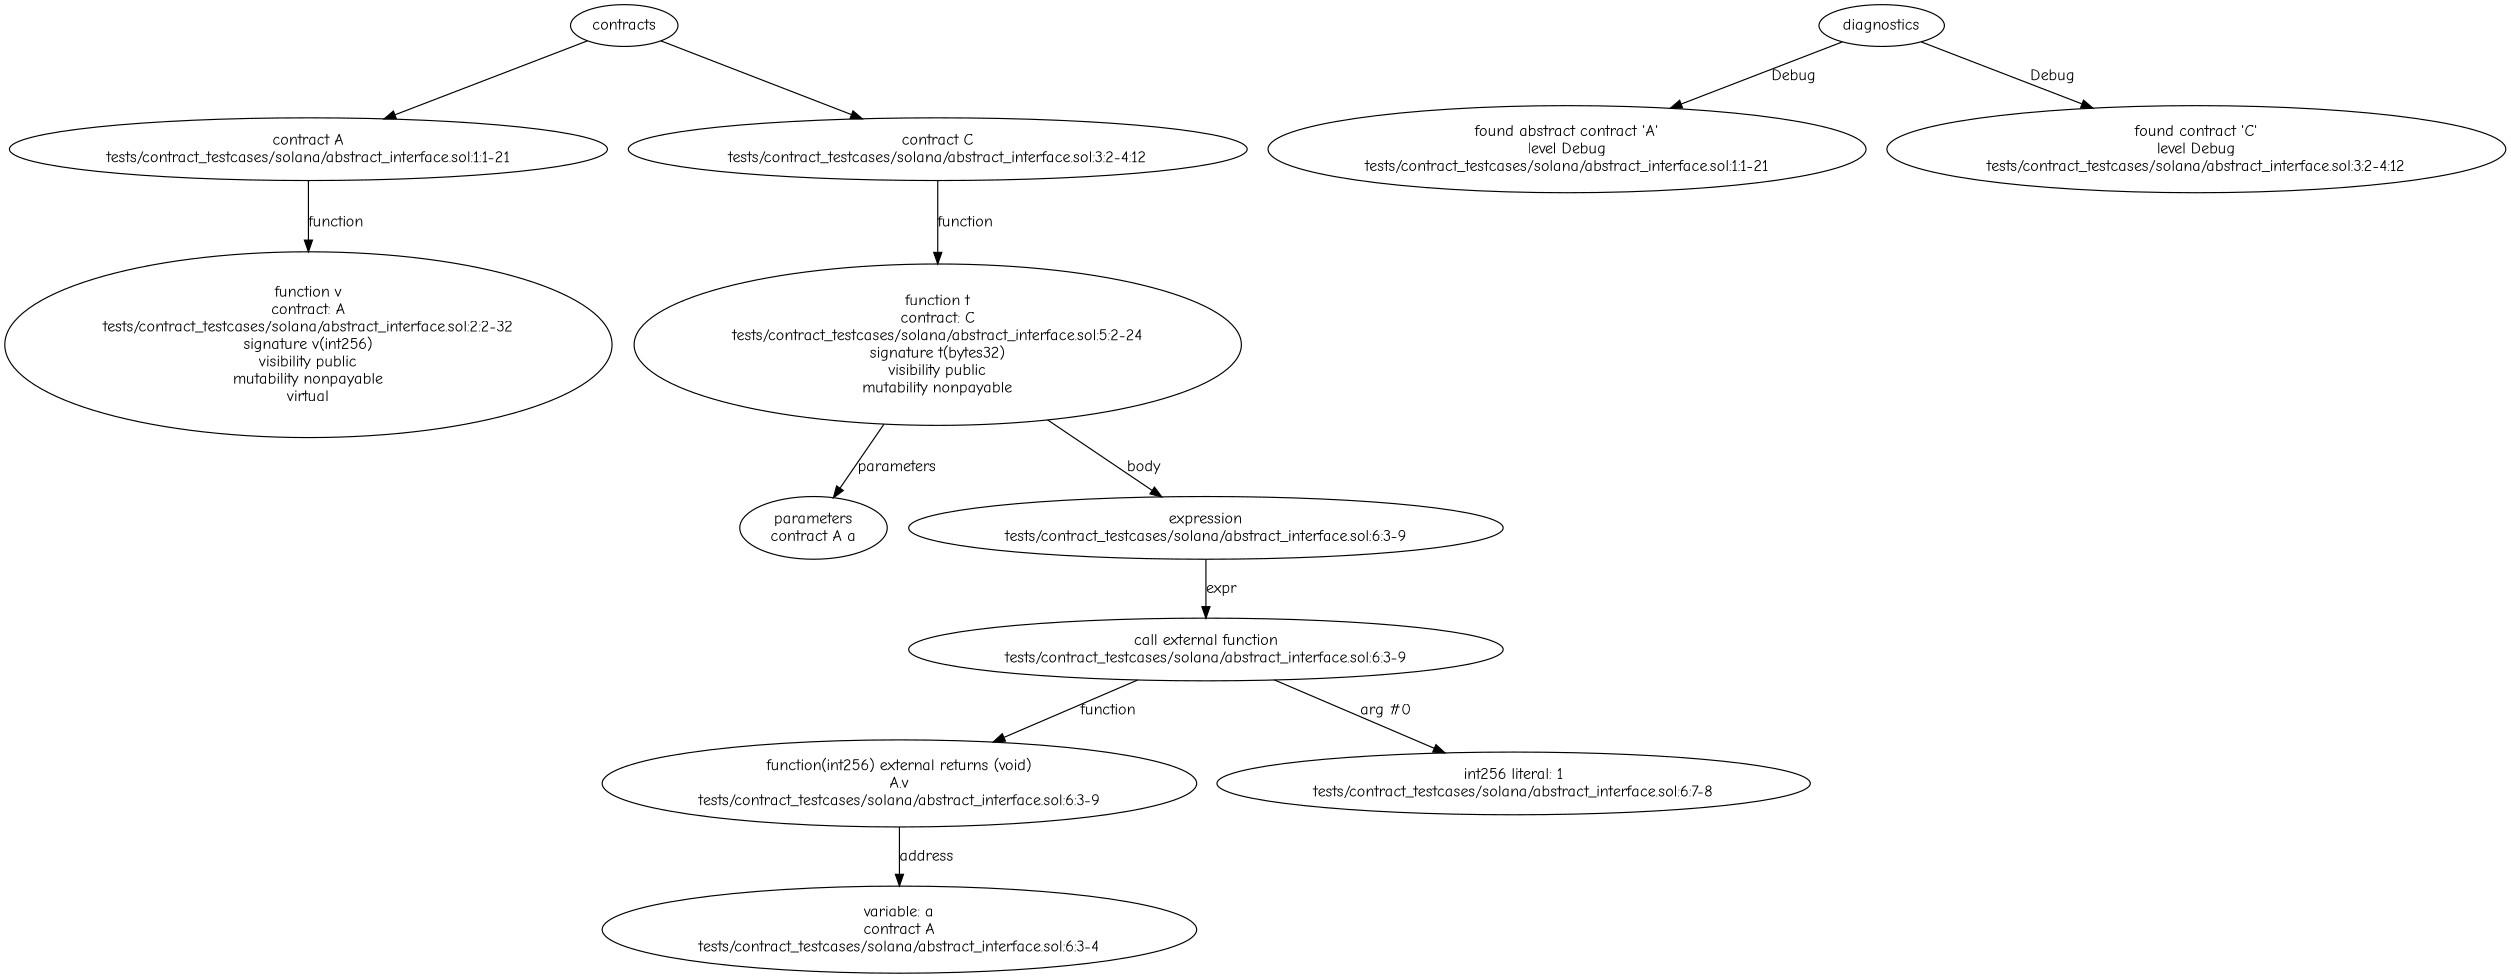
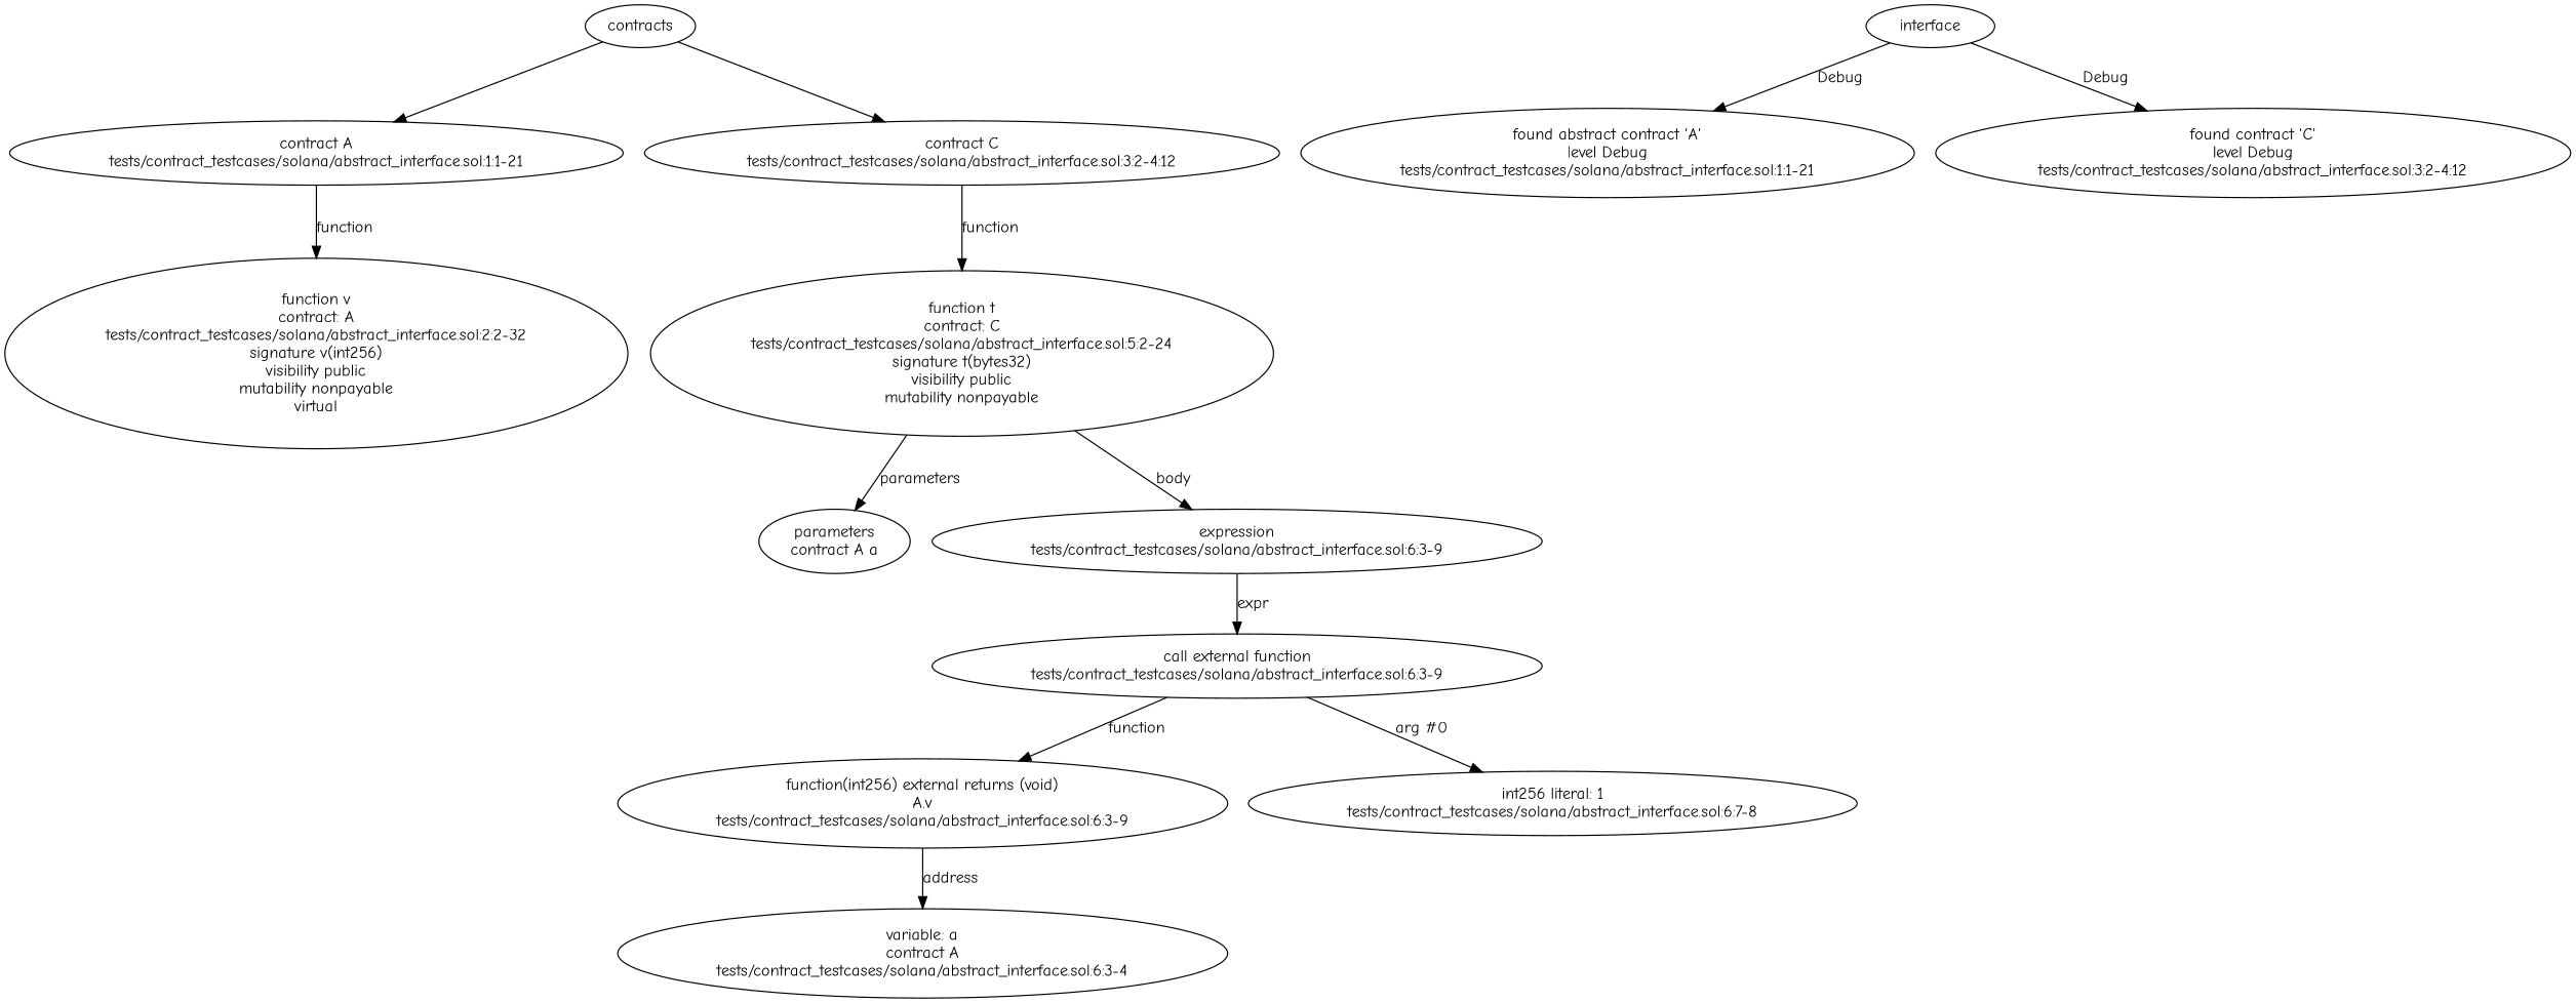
  strict digraph {
    fontname="Comic Neue"
    node [fontname="Comic Neue"]
    edge [fontname="Comic Neue"]
    n1 [label="contract A\ntests/contract_testcases/solana/abstract_interface.sol:1:1-21"]
    n2 [label="function v\ncontract: A\ntests/contract_testcases/solana/abstract_interface.sol:2:2-32\nsignature v(int256)\nvisibility public\nmutability nonpayable\nvirtual"]
    n3 [label="contract C\ntests/contract_testcases/solana/abstract_interface.sol:3:2-4:12"]
    n4 [label="function t\ncontract: C\ntests/contract_testcases/solana/abstract_interface.sol:5:2-24\nsignature t(bytes32)\nvisibility public\nmutability nonpayable"]
    n5 [label="parameters\ncontract A a"]
    n6 [label="expression\ntests/contract_testcases/solana/abstract_interface.sol:6:3-9"]
    n7 [label="call external function\ntests/contract_testcases/solana/abstract_interface.sol:6:3-9"]
    n8 [label="function(int256) external returns (void)\nA.v\ntests/contract_testcases/solana/abstract_interface.sol:6:3-9"]
    n9 [label="int256 literal: 1\ntests/contract_testcases/solana/abstract_interface.sol:6:7-8"]
    n10 [label="variable: a\ncontract A\ntests/contract_testcases/solana/abstract_interface.sol:6:3-4"]
    n11 [label="found abstract contract 'A'\nlevel Debug\ntests/contract_testcases/solana/abstract_interface.sol:1:1-21"]
    n12 [label="found contract 'C'\nlevel Debug\ntests/contract_testcases/solana/abstract_interface.sol:3:2-4:12"]
    contracts
-   diagnostics
+   diagnostics [label=interface]
    n1 -> n2 [label=function]
    n3 -> n4 [label=function]
    n4 -> n5 [label=parameters]
    n4 -> n6 [label=body]
    n6 -> n7 [label=expr]
    n7 -> n8 [label=function]
    n7 -> n9 [label="arg #0"]
    n8 -> n10 [label=address]
    contracts -> n1
    contracts -> n3
    diagnostics -> n11 [label=Debug]
    diagnostics -> n12 [label=Debug]
  }
